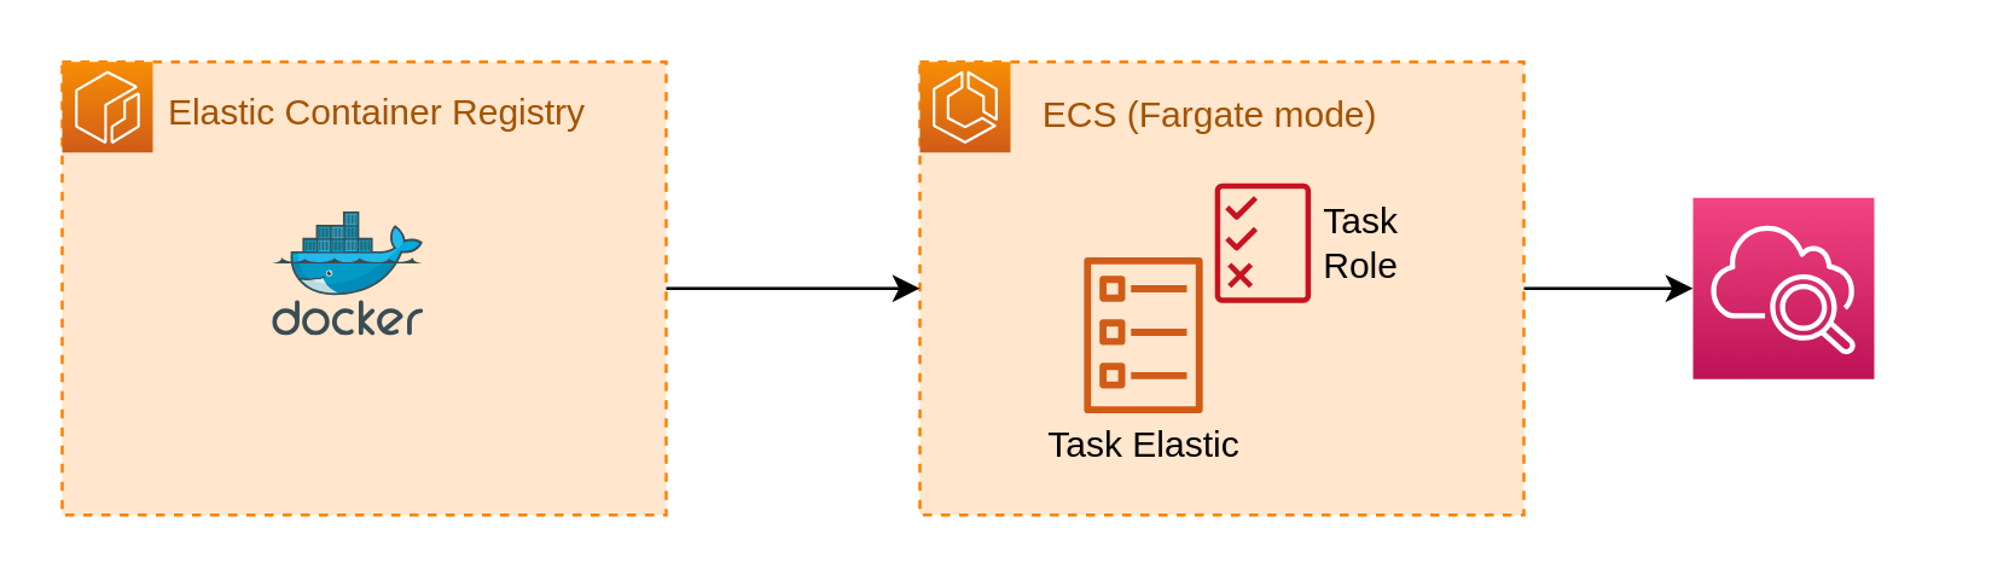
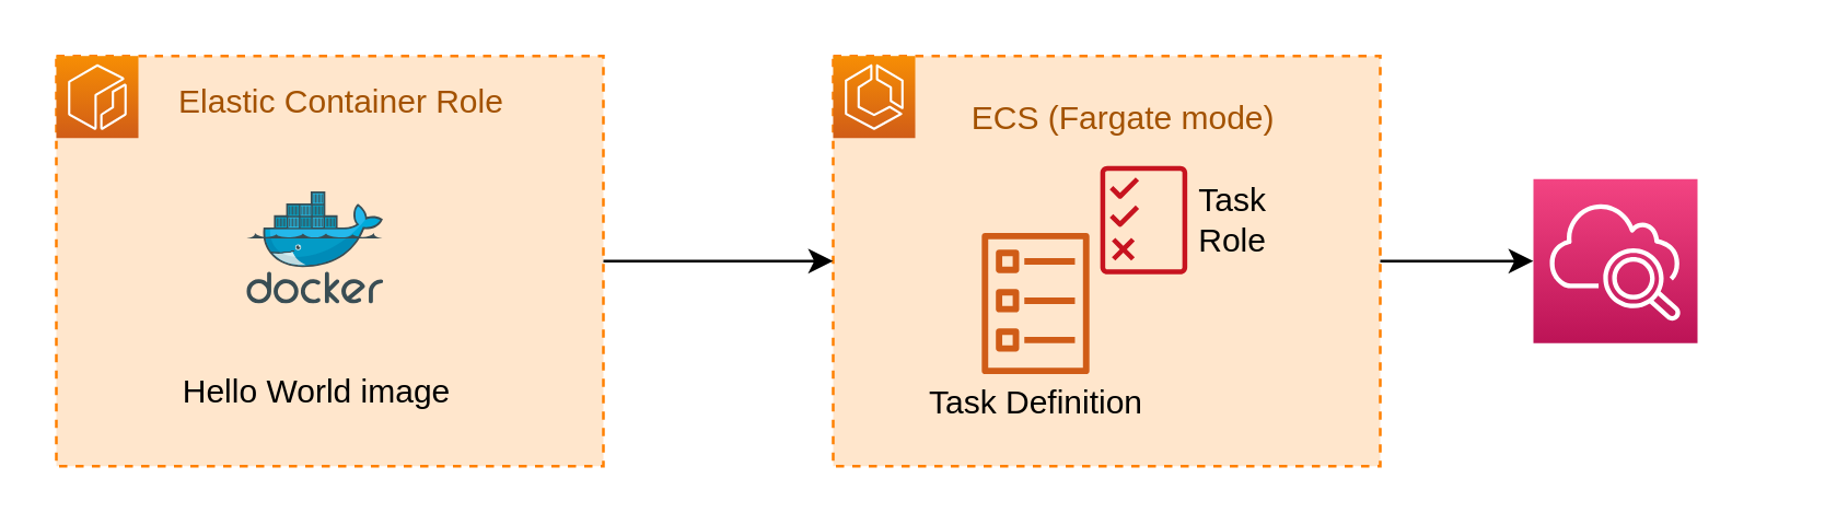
  <mxCell id="0" />
  <mxCell id="1" parent="0" />
  <mxCell id="2" value="" style="group" vertex="1" connectable="0" parent="1"><mxGeometry x="20" y="20" width="310" height="150" as="geometry" /></mxCell>
  <mxCell id="3" value="" style="fillColor=#ffe6cc;dashed=1;verticalAlign=top;fontStyle=0;align=center;strokeColor=#FF8000;" parent="2" vertex="1"><mxGeometry width="200" height="150" as="geometry" /></mxCell>
- <mxCell id="4" value="&lt;font color=&quot;#a35200&quot;&gt;Elastic Container Registry&lt;/font&gt;" style="text;html=1;resizable=0;autosize=1;align=center;verticalAlign=middle;points=[];fillColor=none;strokeColor=none;rounded=0;" parent="2" vertex="1"><mxGeometry x="29" y="6.5" width="150" height="20" as="geometry" /></mxCell>
+ <mxCell id="4" value="&lt;font color=&quot;#a35200&quot;&gt;Elastic Container Role&lt;/font&gt;" style="text;html=1;resizable=0;autosize=1;align=center;verticalAlign=middle;points=[];fillColor=none;strokeColor=none;rounded=0;" parent="2" vertex="1"><mxGeometry x="29" y="6.5" width="150" height="20" as="geometry" /></mxCell>
  <mxCell id="5" value="" style="outlineConnect=0;fontColor=#232F3E;gradientColor=#F78E04;gradientDirection=north;fillColor=#D05C17;strokeColor=#ffffff;dashed=0;verticalLabelPosition=bottom;verticalAlign=top;align=center;html=1;fontSize=12;fontStyle=0;aspect=fixed;shape=mxgraph.aws4.resourceIcon;resIcon=mxgraph.aws4.ecr;" vertex="1" parent="2"><mxGeometry width="30" height="30" as="geometry" /></mxCell>
  <mxCell id="6" value="" style="group" vertex="1" connectable="0" parent="2"><mxGeometry x="40" y="50" width="110" height="87.5" as="geometry" /></mxCell>
  <mxCell id="7" value="" style="aspect=fixed;html=1;points=[];align=center;image;fontSize=12;image=img/lib/mscae/Docker.svg;strokeColor=#FF8000;" vertex="1" parent="6"><mxGeometry x="30" width="50" height="41" as="geometry" /></mxCell>
+ <mxCell id="8" value="Hello World image" style="text;html=1;resizable=0;autosize=1;align=center;verticalAlign=middle;points=[];fillColor=none;strokeColor=none;rounded=0;" vertex="1" parent="6"><mxGeometry y="62.5" width="110" height="20" as="geometry" /></mxCell>
  <mxCell id="9" value="" style="group" parent="1" vertex="1" connectable="0"><mxGeometry x="535" y="65" width="110" height="85" as="geometry" /></mxCell>
  <mxCell id="10" value="" style="outlineConnect=0;fontColor=#232F3E;gradientColor=#F34482;gradientDirection=north;fillColor=#BC1356;strokeColor=#ffffff;dashed=0;verticalLabelPosition=bottom;verticalAlign=top;align=center;html=1;fontSize=12;fontStyle=0;aspect=fixed;shape=mxgraph.aws4.resourceIcon;resIcon=mxgraph.aws4.cloudwatch_2;" parent="9" vertex="1"><mxGeometry x="25" width="60" height="60" as="geometry" /></mxCell>
  <mxCell id="11" value="" style="group" vertex="1" connectable="0" parent="1"><mxGeometry x="304" y="20" width="200" height="150" as="geometry" /></mxCell>
  <mxCell id="12" value="" style="fillColor=#ffe6cc;dashed=1;verticalAlign=top;fontStyle=0;align=center;strokeColor=#FF8000;" vertex="1" parent="11"><mxGeometry width="200" height="150" as="geometry" /></mxCell>
- <mxCell id="13" value="&lt;font color=&quot;#a35200&quot;&gt;ECS (Fargate mode)&lt;/font&gt;" style="text;html=1;resizable=0;autosize=1;align=left;verticalAlign=middle;points=[];fillColor=none;strokeColor=none;rounded=0;" vertex="1" parent="11"><mxGeometry x="39" y="7.5" width="130" height="20" as="geometry" /></mxCell>
+ <mxCell id="13" value="&lt;font color=&quot;#a35200&quot;&gt;ECS (Fargate mode)&lt;/font&gt;" style="text;html=1;resizable=0;autosize=1;align=left;verticalAlign=middle;points=[];fillColor=none;strokeColor=none;rounded=0;" vertex="1" parent="11"><mxGeometry x="49" y="12.5" width="130" height="20" as="geometry" /></mxCell>
  <mxCell id="14" value="" style="outlineConnect=0;fontColor=#232F3E;gradientColor=#F78E04;gradientDirection=north;fillColor=#D05C17;strokeColor=#ffffff;dashed=0;verticalLabelPosition=bottom;verticalAlign=top;align=center;html=1;fontSize=12;fontStyle=0;aspect=fixed;shape=mxgraph.aws4.resourceIcon;resIcon=mxgraph.aws4.ecs;" vertex="1" parent="11"><mxGeometry width="30" height="30" as="geometry" /></mxCell>
  <mxCell id="15" value="" style="group" vertex="1" connectable="0" parent="11"><mxGeometry x="29" y="40" width="140.46" height="96.5" as="geometry" /></mxCell>
  <mxCell id="16" value="" style="group" vertex="1" connectable="0" parent="15"><mxGeometry x="68.67" width="71.79" height="40" as="geometry" /></mxCell>
  <mxCell id="17" value="Task&lt;br&gt;Role" style="text;html=1;resizable=0;autosize=1;align=left;verticalAlign=middle;points=[];fillColor=none;strokeColor=none;rounded=0;" vertex="1" parent="16"><mxGeometry x="34.79" y="5" width="40" height="30" as="geometry" /></mxCell>
  <mxCell id="18" value="" style="outlineConnect=0;fontColor=#232F3E;gradientColor=none;fillColor=#C7131F;strokeColor=none;dashed=0;verticalLabelPosition=bottom;verticalAlign=top;align=center;html=1;fontSize=12;fontStyle=0;aspect=fixed;pointerEvents=1;shape=mxgraph.aws4.permissions;" vertex="1" parent="16"><mxGeometry width="31.79" height="40" as="geometry" /></mxCell>
  <mxCell id="19" value="" style="group" vertex="1" connectable="0" parent="15"><mxGeometry y="24.5" width="90" height="72" as="geometry" /></mxCell>
  <mxCell id="20" value="" style="outlineConnect=0;fontColor=#232F3E;gradientColor=none;fillColor=#D05C17;strokeColor=none;dashed=0;verticalLabelPosition=bottom;verticalAlign=top;align=center;html=1;fontSize=12;fontStyle=0;aspect=fixed;pointerEvents=1;shape=mxgraph.aws4.ecs_task;" vertex="1" parent="19"><mxGeometry x="25.34" width="39.33" height="52" as="geometry" /></mxCell>
- <mxCell id="21" value="Task Elastic" style="text;html=1;resizable=0;autosize=1;align=center;verticalAlign=middle;points=[];fillColor=none;strokeColor=none;rounded=0;" vertex="1" parent="19"><mxGeometry y="52" width="90" height="20" as="geometry" /></mxCell>
+ <mxCell id="21" value="Task Definition" style="text;html=1;resizable=0;autosize=1;align=center;verticalAlign=middle;points=[];fillColor=none;strokeColor=none;rounded=0;" vertex="1" parent="19"><mxGeometry y="52" width="90" height="20" as="geometry" /></mxCell>
  <mxCell id="22" style="edgeStyle=orthogonalEdgeStyle;rounded=0;orthogonalLoop=1;jettySize=auto;html=1;exitX=1;exitY=0.5;exitDx=0;exitDy=0;entryX=0;entryY=0.5;entryDx=0;entryDy=0;fontColor=#9C4744;" edge="1" parent="1" source="3" target="12"><mxGeometry relative="1" as="geometry" /></mxCell>
  <mxCell id="23" style="edgeStyle=orthogonalEdgeStyle;rounded=0;orthogonalLoop=1;jettySize=auto;html=1;fontColor=#9C4744;" edge="1" parent="1" source="12" target="10"><mxGeometry relative="1" as="geometry" /></mxCell>
